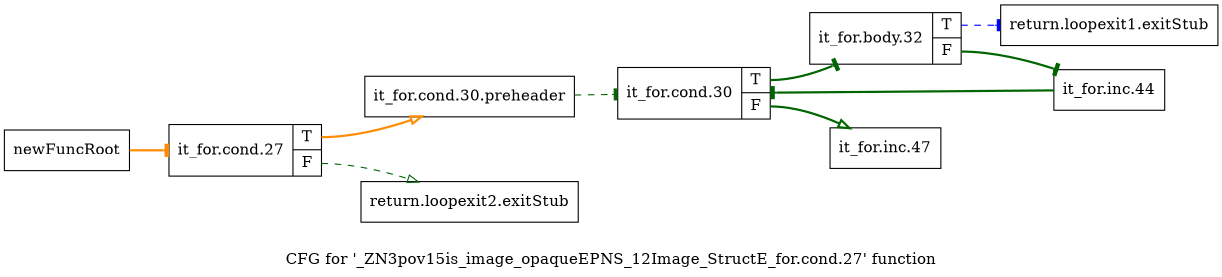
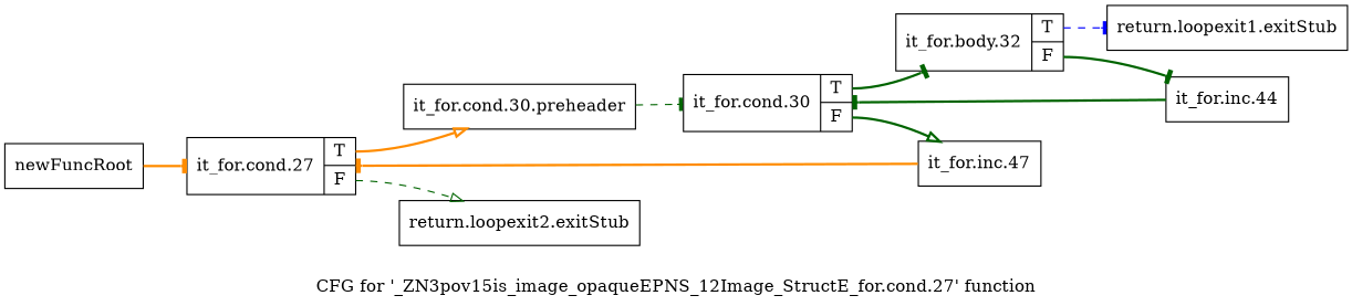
  digraph {
    label="CFG for '_ZN3pov15is_image_opaqueEPNS_12Image_StructE_for.cond.27' function"
    rankdir=LR
    node [shape=record]
    edge [arrowhead=tee color=darkgreen style=bold]
    n1 [label="{newFuncRoot}"]
    n2 [label="{it_for.cond.27|{<s0>T|<s1>F}}"]
    n3 [label="{return.loopexit2.exitStub}"]
    n4 [label="{it_for.cond.30.preheader}"]
    n5 [label="{it_for.cond.30|{<s0>T|<s1>F}}"]
    n6 [label="{return.loopexit1.exitStub}"]
    n7 [label="{it_for.body.32|{<s0>T|<s1>F}}"]
    n8 [label="{it_for.inc.47}"]
    n9 [label="{it_for.inc.44}"]
    n1 -> n2 [color=darkorange]
    n2 -> n3 [arrowhead=onormal style=dashed tailport=s1]
    n2 -> n4 [arrowhead=onormal color=darkorange tailport=s0]
    n4 -> n5 [style=dashed]
    n5 -> n7 [tailport=s0]
    n5 -> n8 [arrowhead=onormal tailport=s1]
    n7 -> n6 [color=blue style=dashed tailport=s0]
    n7 -> n9 [tailport=s1]
+   n8 -> n2 [color=darkorange]
    n9 -> n5
  }
